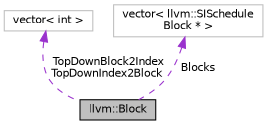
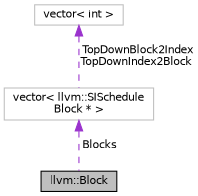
  digraph {
    node [color=grey75 fontname=Helvetica fontsize=10 shape=record]
    edge [color=darkorchid3 dir=back fontname=Helvetica fontsize=10 labelfontname=Helvetica labelfontsize=10 style=dashed]
    n1 [color=black fillcolor=grey75 fontcolor=black height=0.2 label="llvm::Block" style=filled width=0.4]
    n2 [height=0.2 label="vector\< int \>" width=0.4]
    n3 [height=0.2 label="vector\< llvm::SISchedule\lBlock * \>" width=0.4]
-   n2 -> n1 [label=" TopDownBlock2Index\nTopDownIndex2Block"]
+   n2 -> n3 [label=" TopDownBlock2Index\nTopDownIndex2Block"]
    n3 -> n1 [label=" Blocks"]
  }
